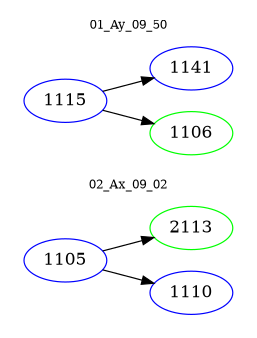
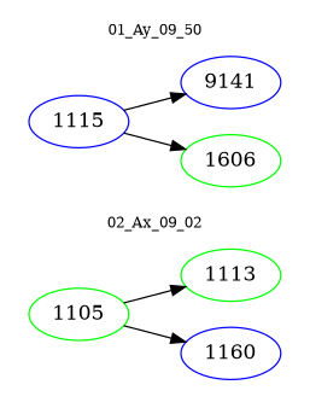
  digraph {
    rankdir=LR
    node [color=blue]
    edge [color=black]
-   n1 [label=1105]
-   n2 [label=1110]
-   n3 [color=green label=2113]
+   n1 [color=green label=1105]
+   n2 [label=1160]
+   n3 [color=green label=1113]
    n4 [label=1115]
-   n5 [color=green label=1106]
-   n6 [label=1141]
+   n5 [color=green label=1606]
+   n6 [label=9141]
    subgraph cluster_1 {
      color=white
      fontsize=10
      label="02_Ax_09_02"
      n1
      n2
      n3
    }
    subgraph cluster_2 {
      color=white
      fontsize=10
      label="01_Ay_09_50"
      n4
      n5
      n6
    }
    n1 -> n2
    n1 -> n3
    n4 -> n5
    n4 -> n6
  }
